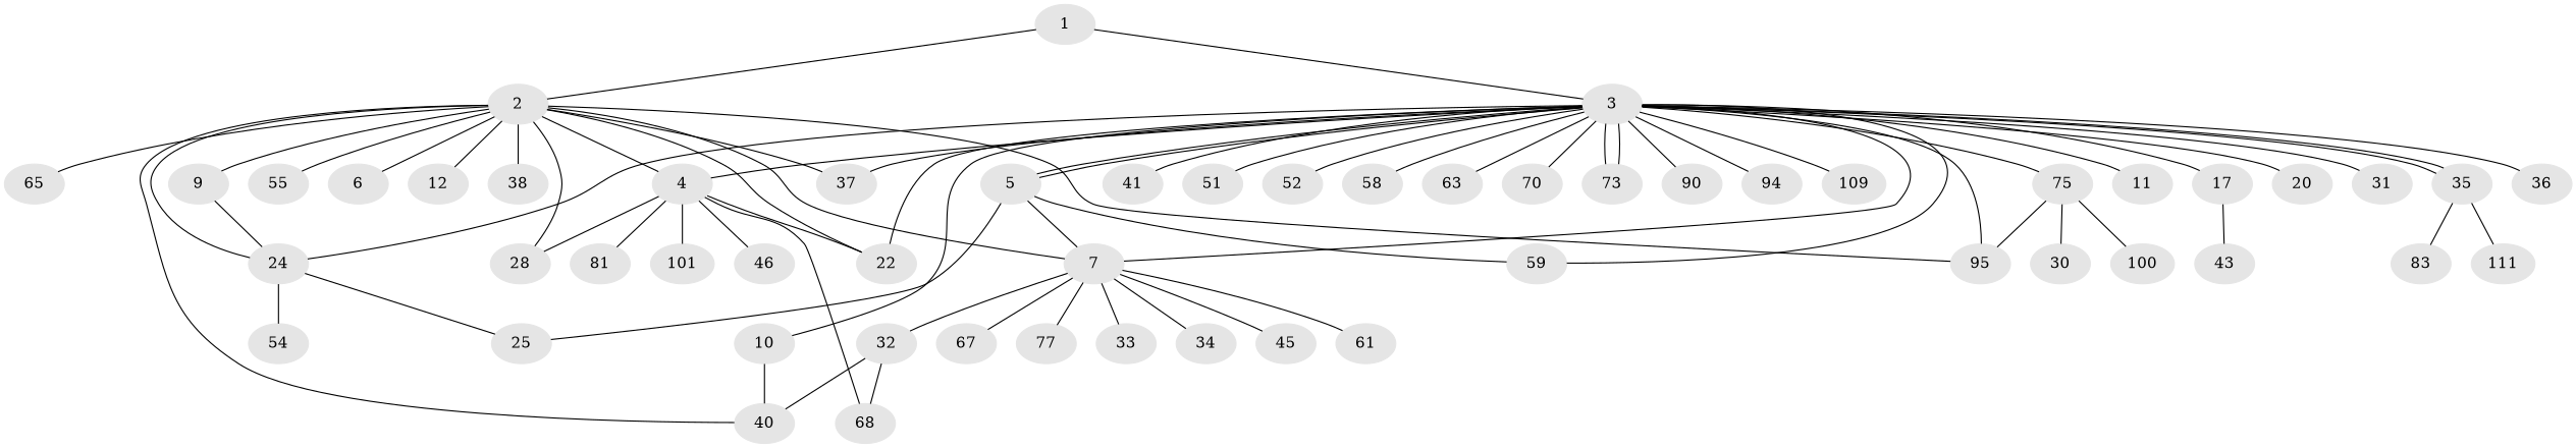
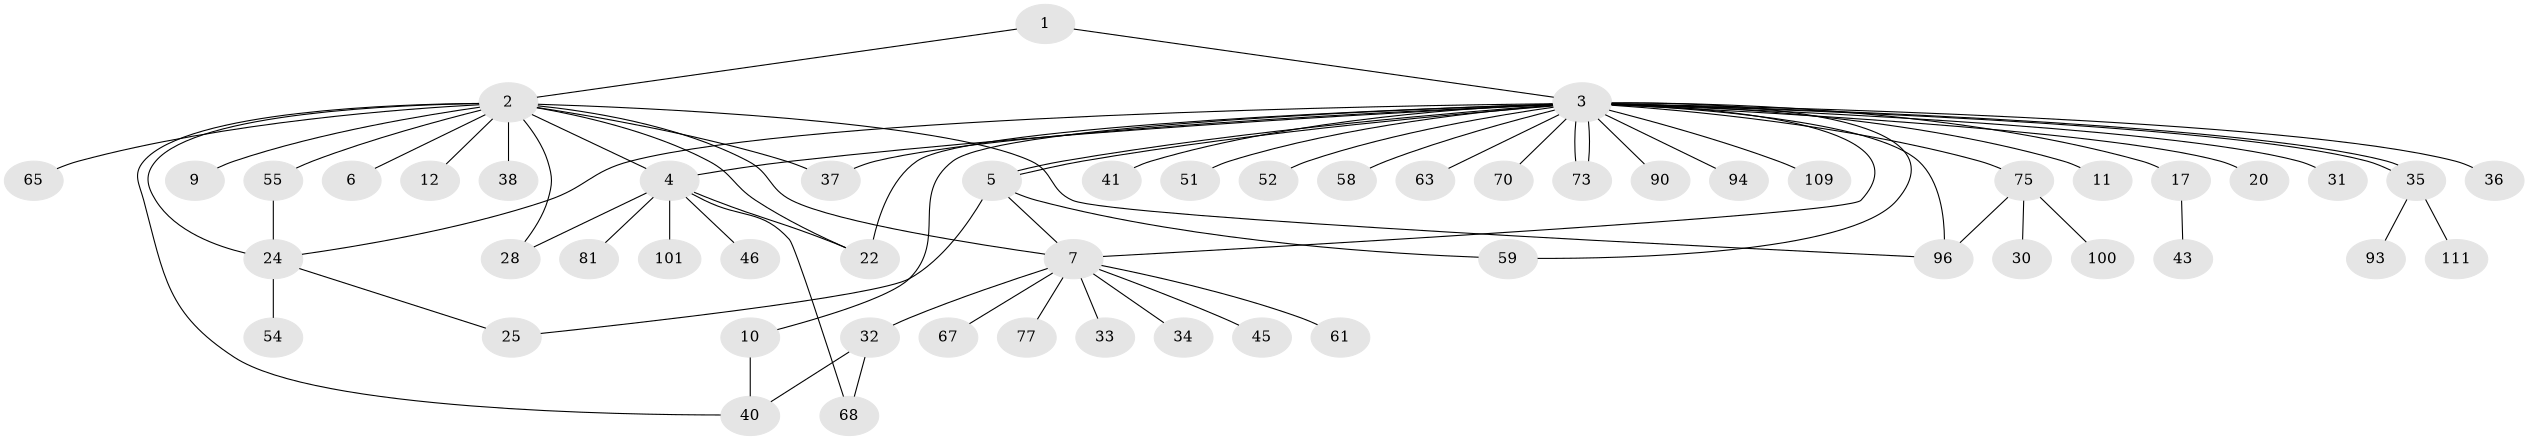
  graph {
    node [color=gray90 style=filled]
    1 [super="+29"]
    2 [super="+50+18+42+44+66+92"]
    3 [super="+56+21+39"]
    4 [super="+19"]
    6
    7 [super="+13"]
    9
    12
    22 [super="+62+23+87"]
    24 [super="+104+53+27"]
    28 [super="+74"]
    37
    38
    40
    55
    65
-   95 [super="+96+107"]
+   95 [super="+96+107" label=96]
    5 [super="+14+88+8"]
    10
    11
    17
    20 [super="+71"]
    31
    35
    36
    41
    51 [super="+86"]
    52
    58 [super="+97"]
    59 [super="+80+72"]
    63 [super="+78"]
    70
    73
    75 [super="+76"]
    90
    94 [super="+102"]
    109
    101 [super="+110"]
    46 [super="+103"]
    68
    81 [super="+89"]
    25
    32 [super="+106+48+64"]
    33
    34
    45
    61
    67
    77
    54
    43
-   83
+   83 [label=93]
    111
    30
    100
    1 -- 2
    1 -- 3
    2 -- 4
    2 -- 6
    2 -- 7
    2 -- 9
    2 -- 12
    2 -- 22
    2 -- 24
    2 -- 28
    2 -- 37
    2 -- 38
    2 -- 40
    2 -- 55
    2 -- 65
    2 -- 95
    3 -- 4
    3 -- 7
    3 -- 22
    3 -- 24
    3 -- 37
    3 -- 95
    3 -- 5
    3 -- 5
    3 -- 10
    3 -- 11
    3 -- 17
    3 -- 20
    3 -- 31
    3 -- 35
    3 -- 35
    3 -- 36
    3 -- 41
    3 -- 51
    3 -- 52
    3 -- 58 [weight=2]
    3 -- 59
    3 -- 63
    3 -- 70
    3 -- 73
    3 -- 73
    3 -- 75
    3 -- 90
    3 -- 94
    3 -- 109
    4 -- 22
    4 -- 28
    4 -- 101 [weight=2]
    4 -- 46
    4 -- 68
    4 -- 81
    7 -- 32
    7 -- 33
    7 -- 34
    7 -- 45
    7 -- 61
    7 -- 67
    7 -- 77
-   9 -- 24
+   55 -- 24
    24 -- 25
    24 -- 54
    5 -- 7
    5 -- 59
    5 -- 25
    10 -- 40
    17 -- 43
    35 -- 83
    35 -- 111
    75 -- 95
    75 -- 30
    75 -- 100
    32 -- 40
    32 -- 68
  }
